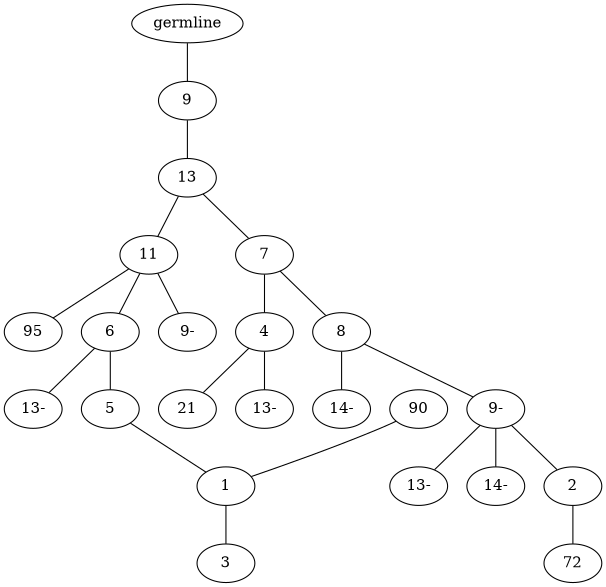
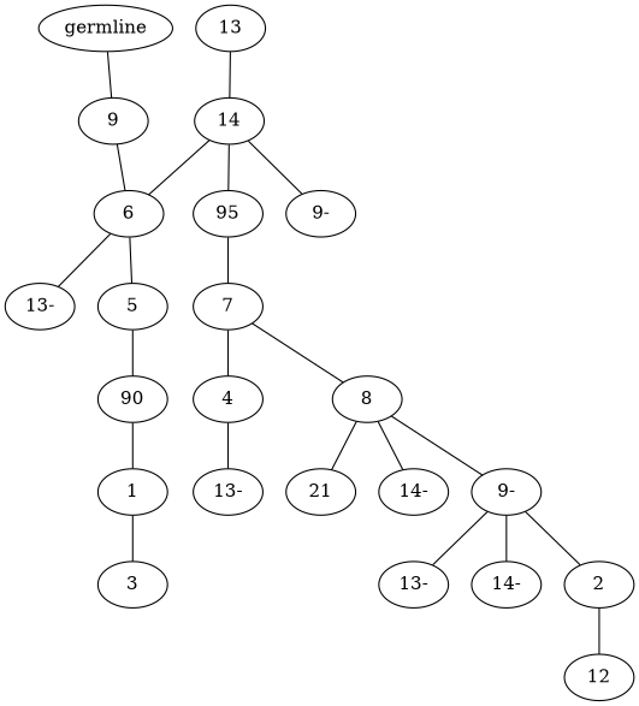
  graph {
    n1 [label=germline]
    n2 [label=9]
    n3 [label=13]
-   n4 [label=11]
+   n4 [label=14]
    n5 [label=95]
    n6 [label=6]
    n7 [label="9-"]
    n8 [label=7]
    n9 [label="13-"]
    n10 [label=5]
    n11 [label=4]
    n12 [label=8]
    n13 [label=21]
    n14 [label="13-"]
    n15 [label="14-"]
    n16 [label="9-"]
    n17 [label="13-"]
    n18 [label="14-"]
    n19 [label=2]
-   n20 [label=72]
+   n20 [label=12]
    n21 [label=90]
    n22 [label=1]
    n23 [label=3]
    n1 -- n2
-   n2 -- n3
+   n2 -- n6
    n3 -- n4
    n4 -- n5
    n4 -- n6
    n4 -- n7
-   n3 -- n8
+   n5 -- n8
    n6 -- n9
    n6 -- n10
    n8 -- n11
    n8 -- n12
-   n10 -- n22
-   n11 -- n13
+   n10 -- n21
+   n12 -- n13
    n11 -- n14
    n12 -- n15
    n12 -- n16
    n16 -- n17
    n16 -- n18
    n16 -- n19
    n19 -- n20
    n21 -- n22
    n22 -- n23
  }
